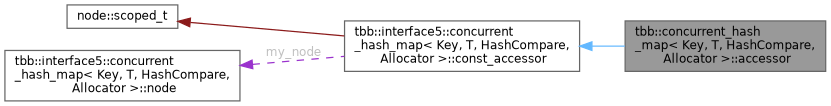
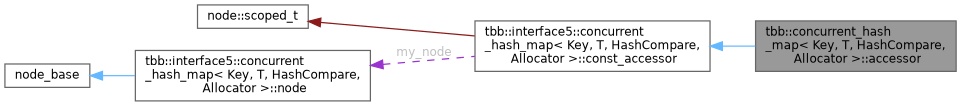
  digraph {
    rankdir=LR
    node [color=gray40 fillcolor=white fontname=Helvetica fontsize=10 shape=box style=filled]
    edge [color=steelblue1 dir=back fontname=Helvetica fontsize=10 labelfontname=Helvetica labelfontsize=10 style=solid]
    n1 [fillcolor=grey60 fontcolor=black height=0.2 label="tbb::concurrent_hash\l_map\< Key, T, HashCompare,\l Allocator \>::accessor" width=0.4]
    n2 [height=0.2 label="tbb::interface5::concurrent\l_hash_map\< Key, T, HashCompare,\l Allocator \>::const_accessor" width=0.4]
    n3 [height=0.2 label="node::scoped_t" width=0.4]
    n4 [height=0.2 label="tbb::interface5::concurrent\l_hash_map\< Key, T, HashCompare,\l Allocator \>::node" width=0.4]
+   n5 [height=0.2 label=node_base width=0.4]
    n2 -> n1
    n3 -> n2 [color=firebrick4]
    n4 -> n2 [color=darkorchid3 fontcolor=grey label=" my_node" style=dashed]
+   n5 -> n4
  }
